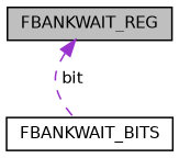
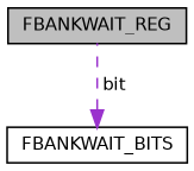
  digraph {
    node [color=black fontname=Helvetica fontsize=10 shape=record style=filled]
    n1 [fillcolor=grey75 fontcolor=black height=0.2 label=FBANKWAIT_REG width=0.4]
    n2 [fillcolor=white height=0.2 label=FBANKWAIT_BITS width=0.4]
-   n1 -> n2 [color=darkorchid3 dir=back fontname=Helvetica fontsize=10 label=" bit" labelfontname=Helvetica labelfontsize=10 style=dashed]
+   n2 -> n1 [color=darkorchid3 dir=back fontname=Helvetica fontsize=10 label=" bit" labelfontname=Helvetica labelfontsize=10 style=dashed]
  }
